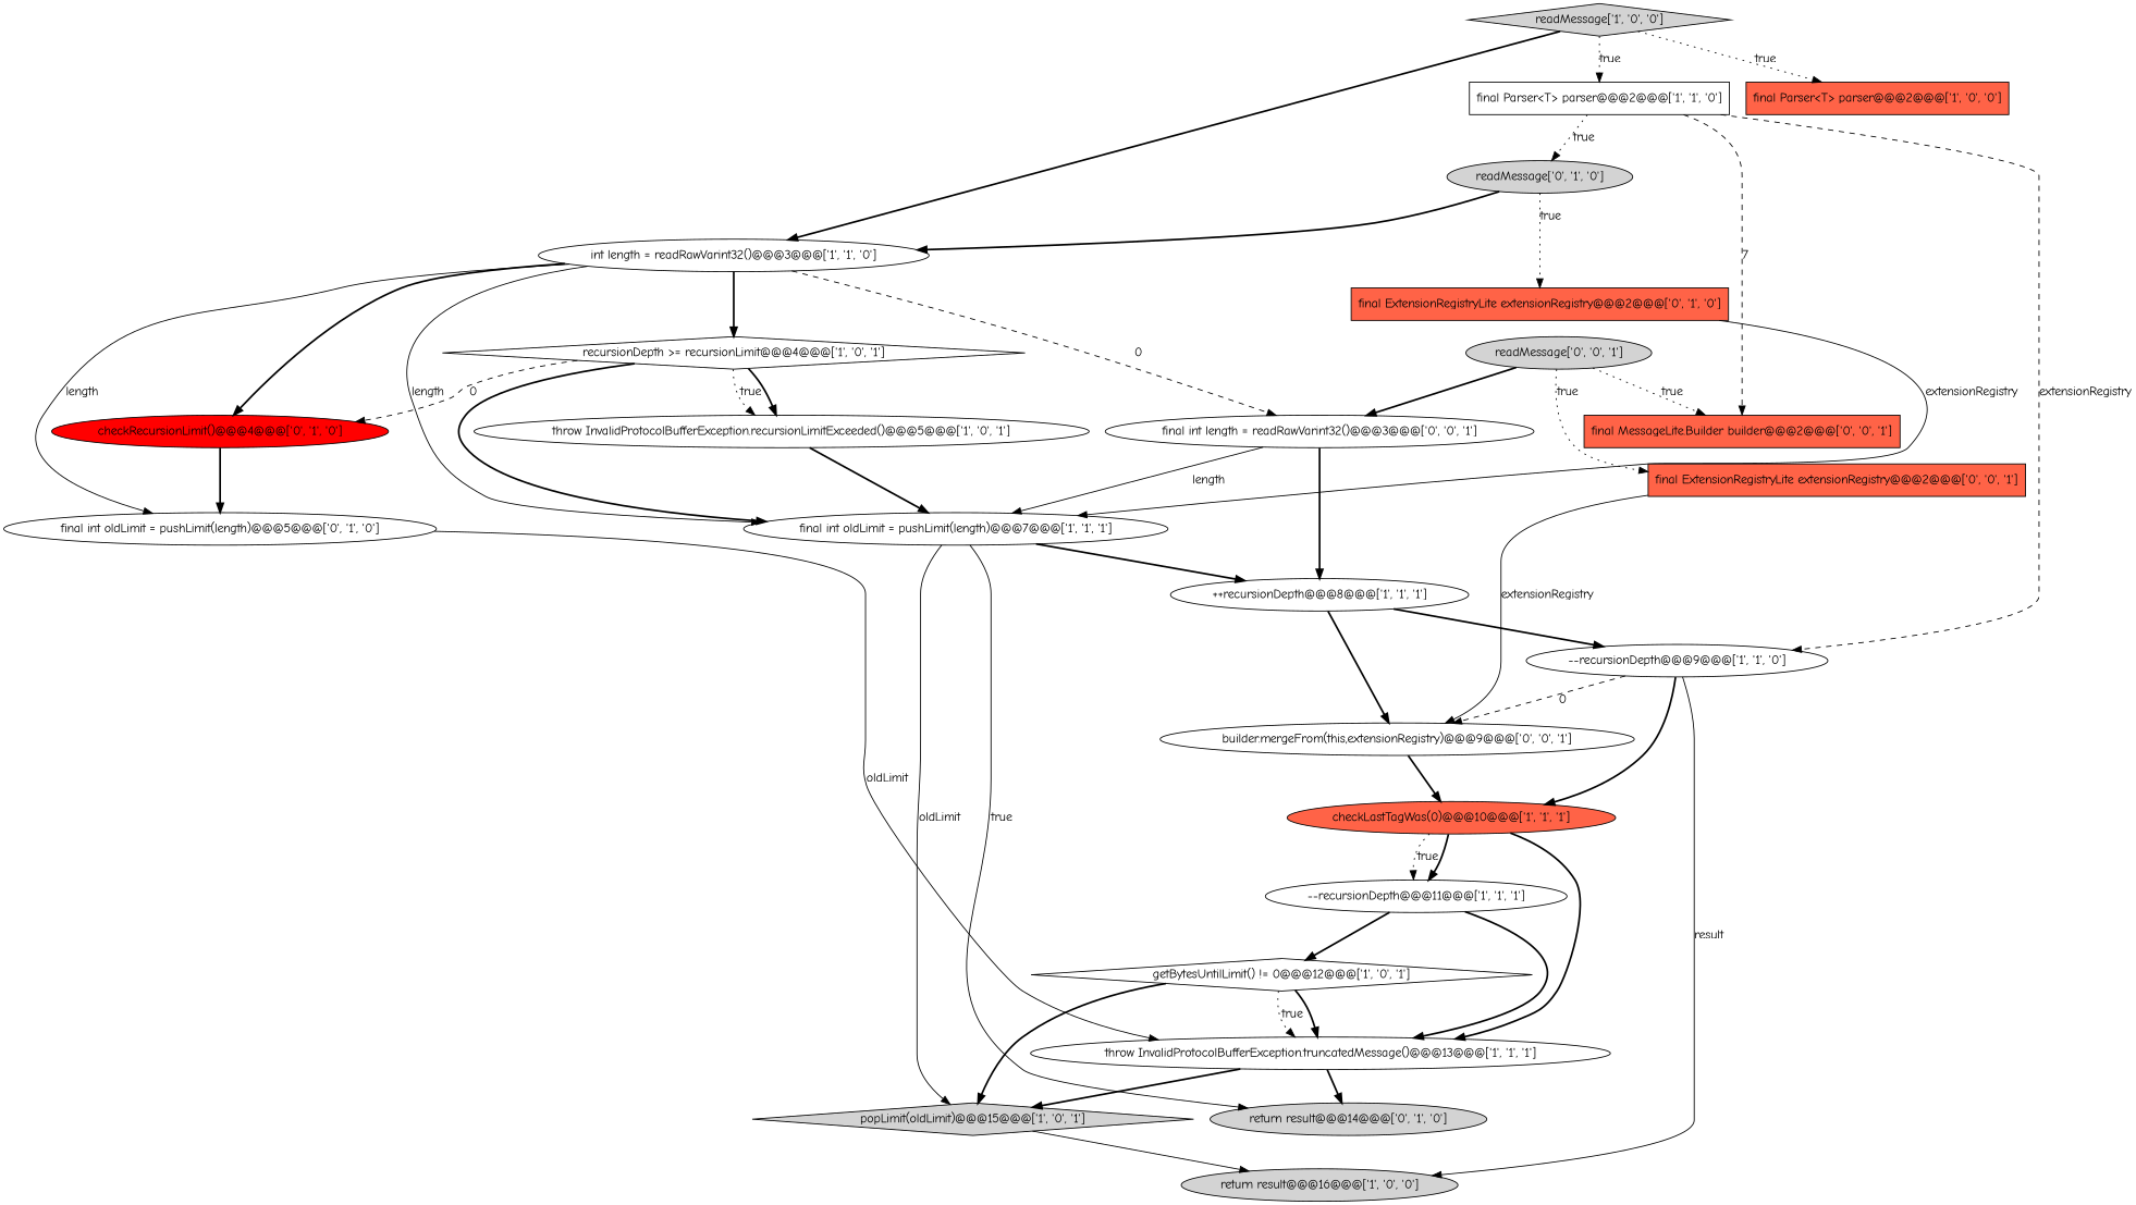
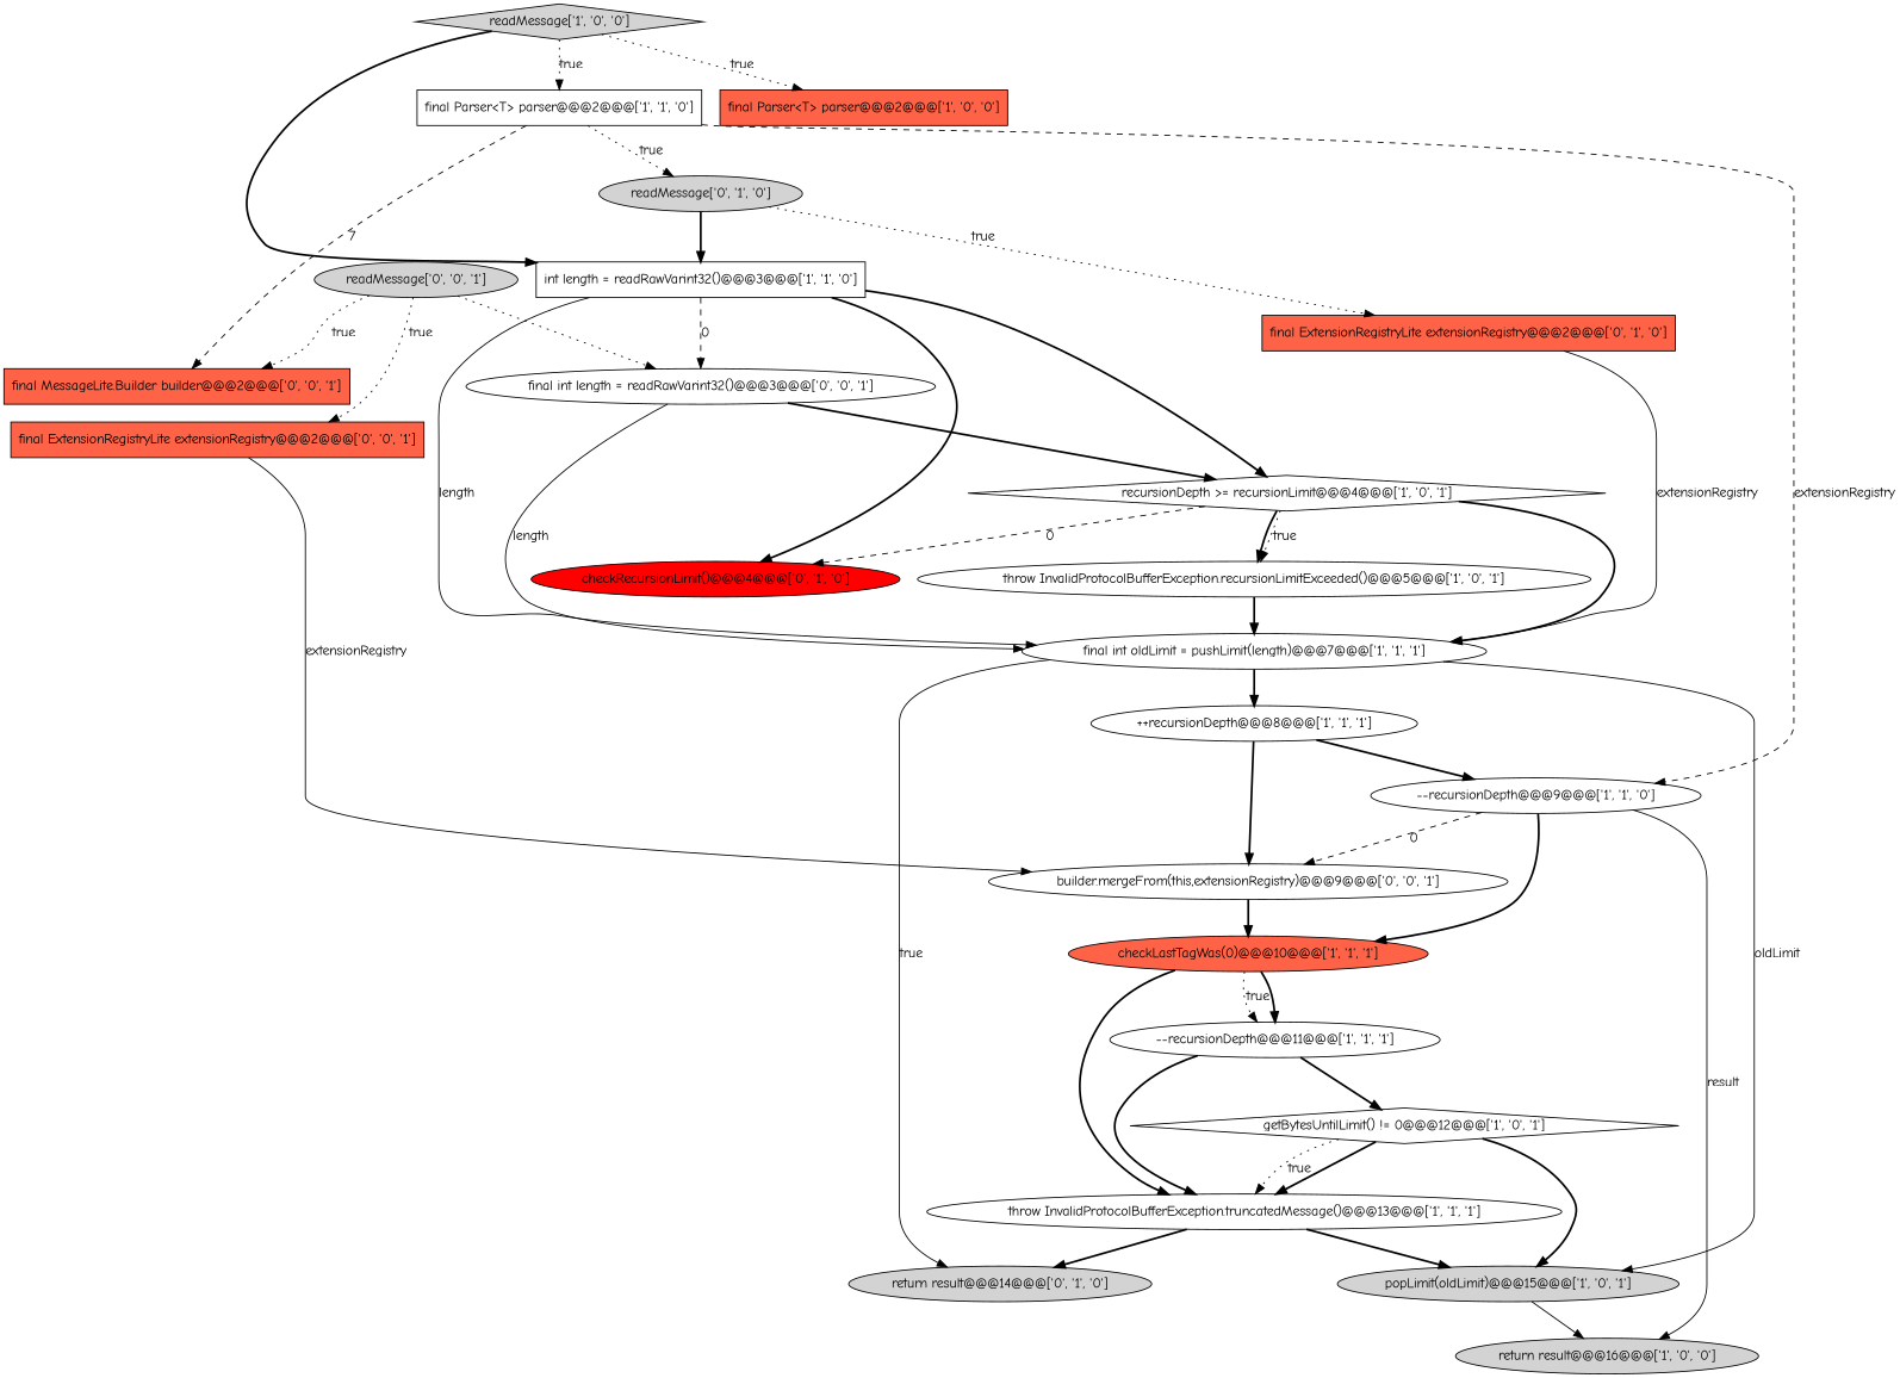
  digraph {
    fontname="Comic Neue"
    node [fillcolor=white fontname="Comic Neue" shape=ellipse style=filled]
    edge [fontname="Comic Neue" style=bold]
    n1 [fillcolor=lightgray label="readMessage['0', '1', '0']"]
-   n2 [label="int length = readRawVarint32()@@@3@@@['1', '1', '0']"]
+   n2 [label="int length = readRawVarint32()@@@3@@@['1', '1', '0']" shape=box]
    n3 [fillcolor=tomato label="final ExtensionRegistryLite extensionRegistry@@@2@@@['0', '1', '0']" shape=box]
    n4 [label="final int oldLimit = pushLimit(length)@@@7@@@['1', '1', '1']"]
    n5 [label="recursionDepth >= recursionLimit@@@4@@@['1', '0', '1']" shape=diamond]
    n6 [fillcolor=red label="checkRecursionLimit()@@@4@@@['0', '1', '0']"]
    n7 [label="final int length = readRawVarint32()@@@3@@@['0', '0', '1']"]
-   n8 [label="final int oldLimit = pushLimit(length)@@@5@@@['0', '1', '0']"]
    n9 [label="final Parser<T> parser@@@2@@@['1', '1', '0']" shape=box]
    n10 [label="--recursionDepth@@@9@@@['1', '1', '0']"]
    n11 [fillcolor=tomato label="final MessageLite.Builder builder@@@2@@@['0', '0', '1']" shape=box]
    n12 [fillcolor=tomato label="final ExtensionRegistryLite extensionRegistry@@@2@@@['0', '0', '1']" shape=box]
    n13 [label="builder.mergeFrom(this,extensionRegistry)@@@9@@@['0', '0', '1']"]
    n14 [fillcolor=tomato label="checkLastTagWas(0)@@@10@@@['1', '1', '1']"]
    n15 [fillcolor=lightgray label="return result@@@14@@@['0', '1', '0']"]
    n16 [label="++recursionDepth@@@8@@@['1', '1', '1']"]
-   n17 [fillcolor=lightgray label="popLimit(oldLimit)@@@15@@@['1', '0', '1']" shape=diamond]
+   n17 [fillcolor=lightgray label="popLimit(oldLimit)@@@15@@@['1', '0', '1']"]
    n18 [fillcolor=lightgray label="return result@@@16@@@['1', '0', '0']"]
    n19 [label="--recursionDepth@@@11@@@['1', '1', '1']"]
    n20 [label="throw InvalidProtocolBufferException.truncatedMessage()@@@13@@@['1', '1', '1']"]
    n21 [label="getBytesUntilLimit() != 0@@@12@@@['1', '0', '1']" shape=diamond]
    n22 [label="throw InvalidProtocolBufferException.recursionLimitExceeded()@@@5@@@['1', '0', '1']"]
    n23 [fillcolor=lightgray label="readMessage['1', '0', '0']" shape=diamond]
    n24 [fillcolor=tomato label="final Parser<T> parser@@@2@@@['1', '0', '0']" shape=box]
    n25 [fillcolor=lightgray label="readMessage['0', '0', '1']"]
    n1 -> n2
    n1 -> n3 [label=true style=dotted]
    n2 -> n4 [label=length style=solid]
    n2 -> n5
    n2 -> n6
    n2 -> n7 [label=0 style=dashed]
-   n2 -> n8 [label=length style=solid]
    n3 -> n4 [label=extensionRegistry style=solid]
    n4 -> n15 [label=true style=solid]
    n4 -> n16
    n4 -> n17 [label=oldLimit style=solid]
    n5 -> n4
    n5 -> n6 [label=0 style=dashed]
    n5 -> n22 [label=true style=dotted]
    n5 -> n22
-   n6 -> n8
    n7 -> n4 [label=length style=solid]
-   n7 -> n16
-   n8 -> n20 [label=oldLimit style=solid]
+   n7 -> n5
    n9 -> n1 [label=true style=dotted]
    n9 -> n10 [label=extensionRegistry style=dashed]
    n9 -> n11 [label=7 style=dashed]
    n10 -> n13 [label=0 style=dashed]
    n10 -> n14
    n10 -> n18 [label=result style=solid]
    n12 -> n13 [label=extensionRegistry style=solid]
    n13 -> n14
    n14 -> n19 [label=true style=dotted]
    n14 -> n19
    n14 -> n20
    n16 -> n10
    n16 -> n13
    n17 -> n18 [style=solid]
    n19 -> n20
    n19 -> n21
    n20 -> n15
    n20 -> n17
    n21 -> n17
    n21 -> n20
    n21 -> n20 [label=true style=dotted]
    n22 -> n4
    n23 -> n2
    n23 -> n9 [label=true style=dotted]
    n23 -> n24 [label=true style=dotted]
-   n25 -> n7
+   n25 -> n7 [style=dotted]
    n25 -> n11 [label=true style=dotted]
    n25 -> n12 [label=true style=dotted]
  }
